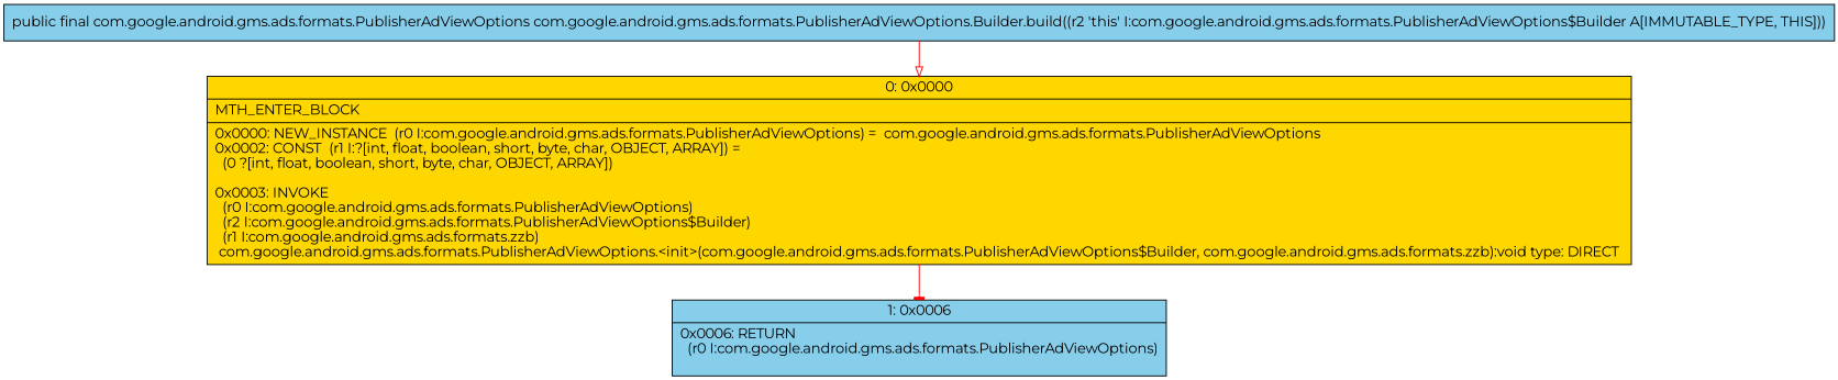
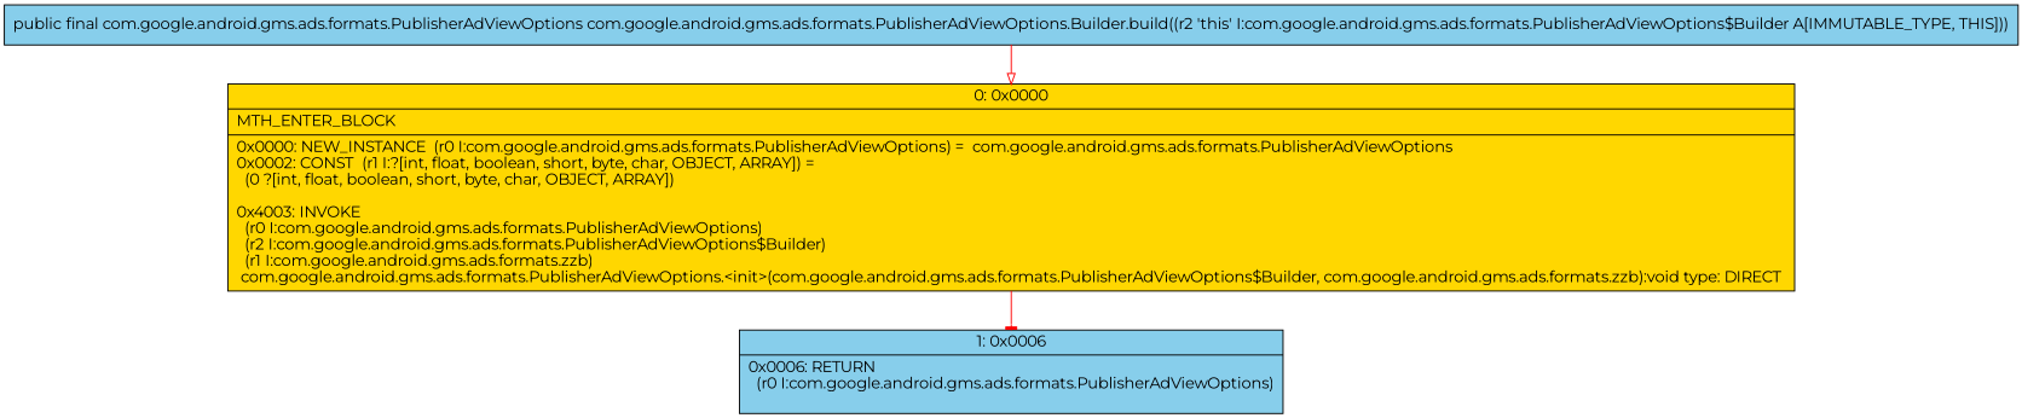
  digraph {
    fontname=Montserrat
    node [shape=record style=filled fillcolor=skyblue fontname=Montserrat]
    edge [color=red fontname=Montserrat]
-   n1 [label="{0\:\ 0x0000|MTH_ENTER_BLOCK\l|0x0000: NEW_INSTANCE  (r0 I:com.google.android.gms.ads.formats.PublisherAdViewOptions) =  com.google.android.gms.ads.formats.PublisherAdViewOptions \l0x0002: CONST  (r1 I:?[int, float, boolean, short, byte, char, OBJECT, ARRAY]) = \l  (0 ?[int, float, boolean, short, byte, char, OBJECT, ARRAY])\l \l0x0003: INVOKE  \l  (r0 I:com.google.android.gms.ads.formats.PublisherAdViewOptions)\l  (r2 I:com.google.android.gms.ads.formats.PublisherAdViewOptions$Builder)\l  (r1 I:com.google.android.gms.ads.formats.zzb)\l com.google.android.gms.ads.formats.PublisherAdViewOptions.\<init\>(com.google.android.gms.ads.formats.PublisherAdViewOptions$Builder, com.google.android.gms.ads.formats.zzb):void type: DIRECT \l}" fillcolor=gold]
+   n1 [label="{0\:\ 0x0000|MTH_ENTER_BLOCK\l|0x0000: NEW_INSTANCE  (r0 I:com.google.android.gms.ads.formats.PublisherAdViewOptions) =  com.google.android.gms.ads.formats.PublisherAdViewOptions \l0x0002: CONST  (r1 I:?[int, float, boolean, short, byte, char, OBJECT, ARRAY]) = \l  (0 ?[int, float, boolean, short, byte, char, OBJECT, ARRAY])\l \l0x4003: INVOKE  \l  (r0 I:com.google.android.gms.ads.formats.PublisherAdViewOptions)\l  (r2 I:com.google.android.gms.ads.formats.PublisherAdViewOptions$Builder)\l  (r1 I:com.google.android.gms.ads.formats.zzb)\l com.google.android.gms.ads.formats.PublisherAdViewOptions.\<init\>(com.google.android.gms.ads.formats.PublisherAdViewOptions$Builder, com.google.android.gms.ads.formats.zzb):void type: DIRECT \l}" fillcolor=gold]
    n2 [label="{1\:\ 0x0006|0x0006: RETURN  \l  (r0 I:com.google.android.gms.ads.formats.PublisherAdViewOptions)\l \l}"]
    n3 [label="{public final com.google.android.gms.ads.formats.PublisherAdViewOptions com.google.android.gms.ads.formats.PublisherAdViewOptions.Builder.build((r2 'this' I:com.google.android.gms.ads.formats.PublisherAdViewOptions$Builder A[IMMUTABLE_TYPE, THIS])) }"]
    n1 -> n2 [arrowhead=tee]
    n3 -> n1 [arrowhead=onormal]
  }
